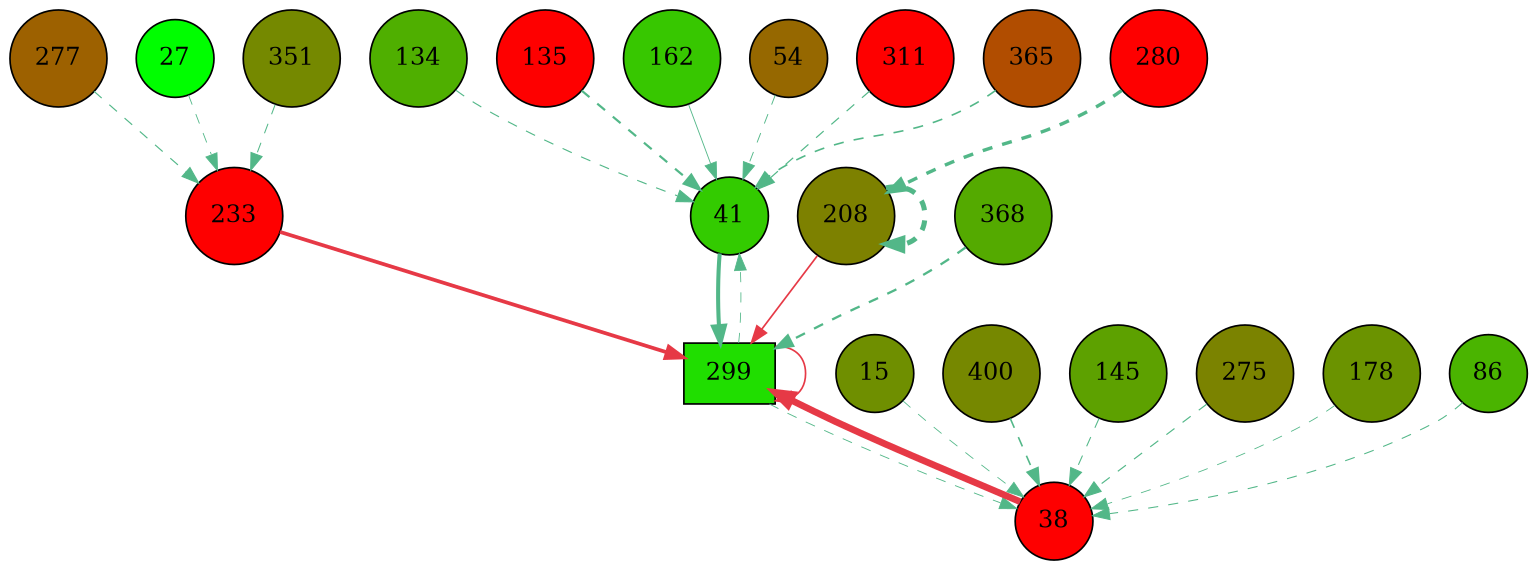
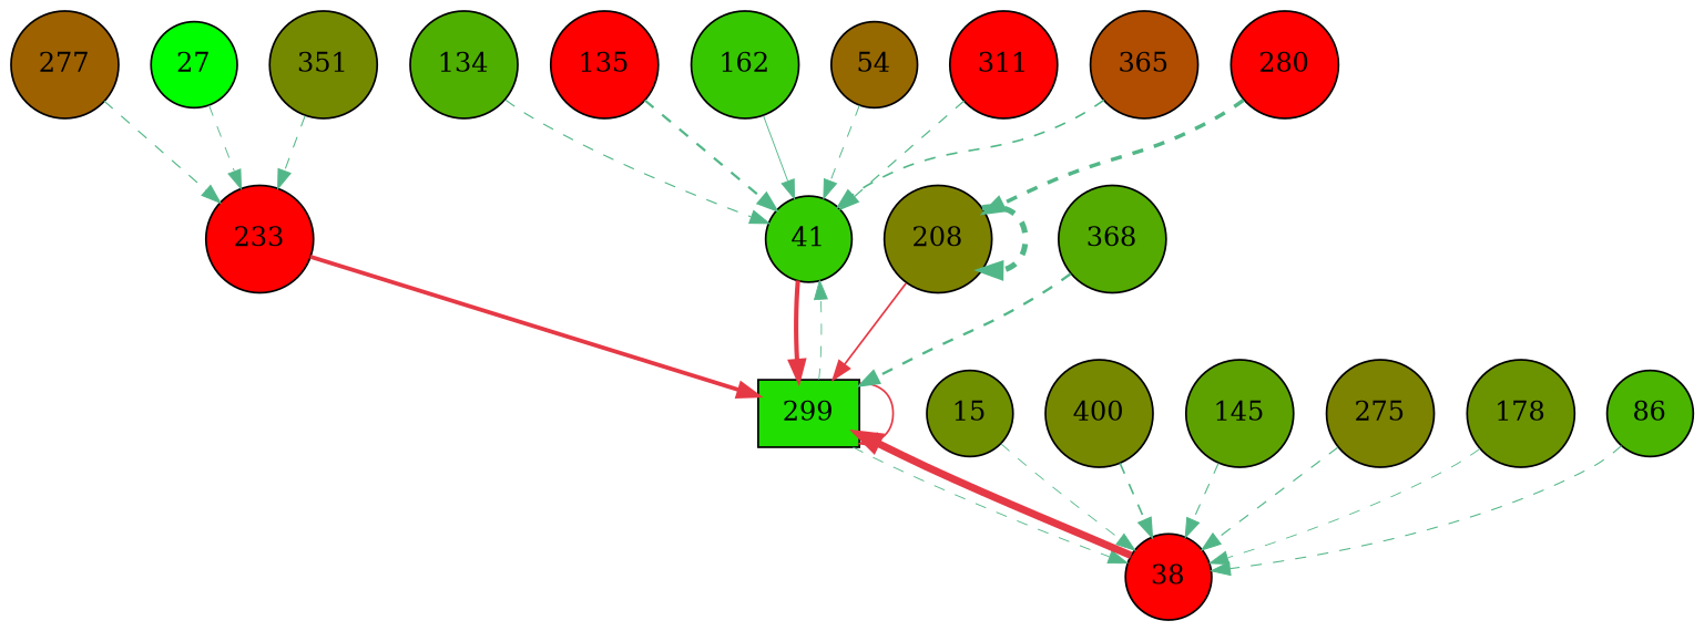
  digraph {
    rankdir=TB
    node [fillcolor="#fe0000" shape=circle style=filled]
    edge [color="#52b788" penwidth=0.50 style=dashed]
    n1 [fillcolor="#4faf00" label=134]
    n2 [fillcolor="#33cb00" label=41]
    n3 [fillcolor="#20de00" label=299 shape=box]
    n4 [label=135]
    n5 [fillcolor="#6f8f00" label=15]
    n6 [label=38]
    n7 [fillcolor="#768800" label=400]
    n8 [fillcolor="#5da100" label=145]
    n9 [fillcolor="#7b8300" label=275]
    n10 [fillcolor="#9d6100" label=277]
    n11 [label=233]
    n12 [label=280]
    n13 [fillcolor="#7d8100" label=208]
    n14 [fillcolor="#00fe00" label=27]
    n15 [fillcolor="#37c700" label=162]
    n16 [fillcolor="#6b9300" label=178]
    n17 [fillcolor="#966800" label=54]
    n18 [label=311]
    n19 [fillcolor="#4ab400" label=86]
    n20 [fillcolor="#758900" label=351]
    n21 [fillcolor="#b14d00" label=365]
    n22 [fillcolor="#54aa00" label=368]
    n1 -> n2 [penwidth=0.67]
-   n2 -> n3 [penwidth=2.40 style=""]
+   n2 -> n3 [color="#e63946" penwidth=2.40 style=""]
    n3 -> n2
    n3 -> n3 [color="#e63946" penwidth=1.00 style=""]
    n3 -> n6 [penwidth=0.53]
    n4 -> n2 [penwidth=1.30]
    n5 -> n6
    n6 -> n3 [color="#e63946" penwidth=4.00 style=""]
    n7 -> n6 [penwidth=0.95]
    n8 -> n6 [penwidth=0.63]
    n9 -> n6 [penwidth=0.69]
    n10 -> n11 [penwidth=0.69]
    n11 -> n3 [color="#e63946" penwidth=2.22 style=""]
    n12 -> n13 [penwidth=2.03]
    n13 -> n3 [color="#e63946" penwidth=1.00 style=""]
    n13 -> n13 [penwidth=3.00]
    n14 -> n11 [penwidth=0.52]
    n15 -> n2 [penwidth=0.53 style=solid]
    n16 -> n6
    n17 -> n2 [penwidth=0.55]
    n18 -> n2 [penwidth=0.71]
    n19 -> n6 [penwidth=0.63]
    n20 -> n11 [penwidth=0.61]
    n21 -> n2 [penwidth=0.96]
    n22 -> n3 [penwidth=1.36]
  }
